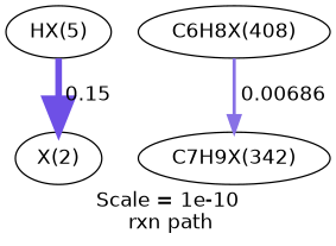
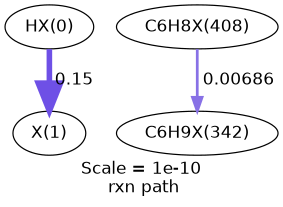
  digraph {
    fontname=Helvetica
    label="Scale = 1e-10\l rxn path"
    node [fontname=Helvetica]
    edge [fontname=Helvetica]
-   n1 [label="HX(5)"]
-   n2 [label="X(2)"]
-   n3 [label="C7H9X(342)"]
+   n1 [label="HX(0)"]
+   n2 [label="X(1)"]
+   n3 [label="C6H9X(342)"]
    n4 [label="C6H8X(408)"]
    n1 -> n2 [arrowsize=2.28 color="0.7, 0.65, 0.9" label=" 0.15" style="setlinewidth(4.57)"]
    n4 -> n3 [arrowsize=1.12 color="0.7, 0.507, 0.9" label=" 0.00686" style="setlinewidth(2.24)"]
  }
